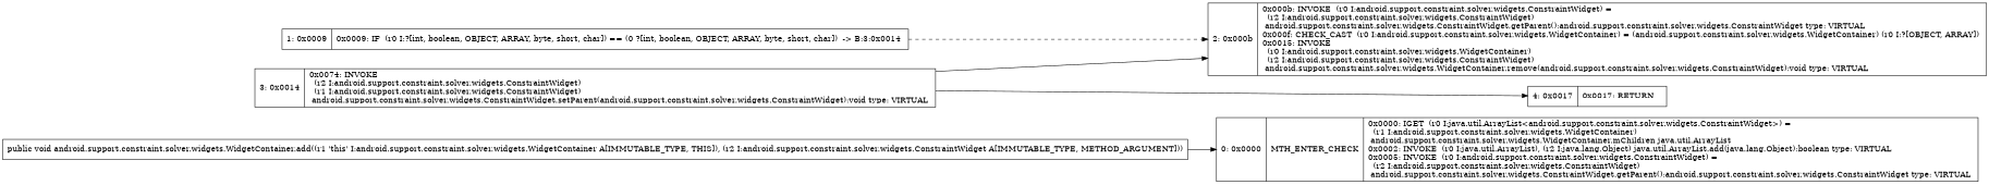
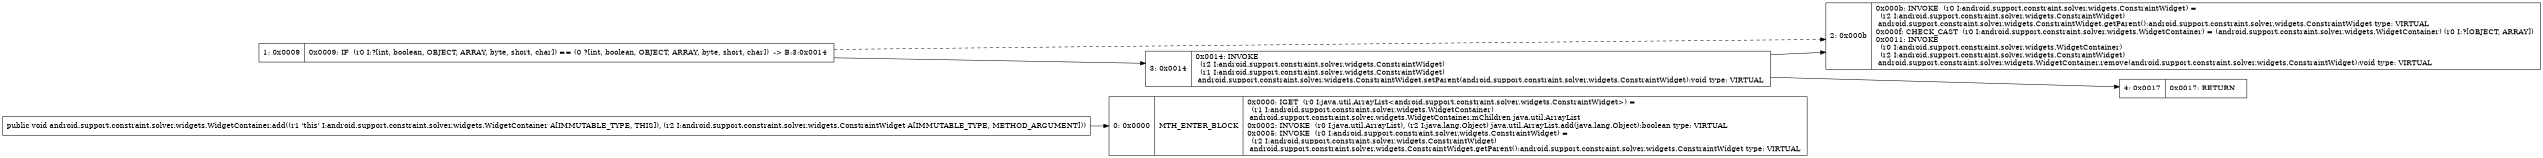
  digraph {
    rankdir=LR
    node [shape=record]
-   n1 [label="{0\:\ 0x0000|MTH_ENTER_CHECK\l|0x0000: IGET  (r0 I:java.util.ArrayList\<android.support.constraint.solver.widgets.ConstraintWidget\>) = \l  (r1 I:android.support.constraint.solver.widgets.WidgetContainer)\l android.support.constraint.solver.widgets.WidgetContainer.mChildren java.util.ArrayList \l0x0002: INVOKE  (r0 I:java.util.ArrayList), (r2 I:java.lang.Object) java.util.ArrayList.add(java.lang.Object):boolean type: VIRTUAL \l0x0005: INVOKE  (r0 I:android.support.constraint.solver.widgets.ConstraintWidget) = \l  (r2 I:android.support.constraint.solver.widgets.ConstraintWidget)\l android.support.constraint.solver.widgets.ConstraintWidget.getParent():android.support.constraint.solver.widgets.ConstraintWidget type: VIRTUAL \l}"]
+   n1 [label="{0\:\ 0x0000|MTH_ENTER_BLOCK\l|0x0000: IGET  (r0 I:java.util.ArrayList\<android.support.constraint.solver.widgets.ConstraintWidget\>) = \l  (r1 I:android.support.constraint.solver.widgets.WidgetContainer)\l android.support.constraint.solver.widgets.WidgetContainer.mChildren java.util.ArrayList \l0x0002: INVOKE  (r0 I:java.util.ArrayList), (r2 I:java.lang.Object) java.util.ArrayList.add(java.lang.Object):boolean type: VIRTUAL \l0x0005: INVOKE  (r0 I:android.support.constraint.solver.widgets.ConstraintWidget) = \l  (r2 I:android.support.constraint.solver.widgets.ConstraintWidget)\l android.support.constraint.solver.widgets.ConstraintWidget.getParent():android.support.constraint.solver.widgets.ConstraintWidget type: VIRTUAL \l}"]
    n2 [label="{1\:\ 0x0009|0x0009: IF  (r0 I:?[int, boolean, OBJECT, ARRAY, byte, short, char]) == (0 ?[int, boolean, OBJECT, ARRAY, byte, short, char])  \-\> B:3:0x0014 \l}"]
-   n3 [label="{2\:\ 0x000b|0x000b: INVOKE  (r0 I:android.support.constraint.solver.widgets.ConstraintWidget) = \l  (r2 I:android.support.constraint.solver.widgets.ConstraintWidget)\l android.support.constraint.solver.widgets.ConstraintWidget.getParent():android.support.constraint.solver.widgets.ConstraintWidget type: VIRTUAL \l0x000f: CHECK_CAST  (r0 I:android.support.constraint.solver.widgets.WidgetContainer) = (android.support.constraint.solver.widgets.WidgetContainer) (r0 I:?[OBJECT, ARRAY]) \l0x0015: INVOKE  \l  (r0 I:android.support.constraint.solver.widgets.WidgetContainer)\l  (r2 I:android.support.constraint.solver.widgets.ConstraintWidget)\l android.support.constraint.solver.widgets.WidgetContainer.remove(android.support.constraint.solver.widgets.ConstraintWidget):void type: VIRTUAL \l}"]
-   n4 [label="{3\:\ 0x0014|0x0074: INVOKE  \l  (r2 I:android.support.constraint.solver.widgets.ConstraintWidget)\l  (r1 I:android.support.constraint.solver.widgets.ConstraintWidget)\l android.support.constraint.solver.widgets.ConstraintWidget.setParent(android.support.constraint.solver.widgets.ConstraintWidget):void type: VIRTUAL \l}"]
+   n3 [label="{2\:\ 0x000b|0x000b: INVOKE  (r0 I:android.support.constraint.solver.widgets.ConstraintWidget) = \l  (r2 I:android.support.constraint.solver.widgets.ConstraintWidget)\l android.support.constraint.solver.widgets.ConstraintWidget.getParent():android.support.constraint.solver.widgets.ConstraintWidget type: VIRTUAL \l0x000f: CHECK_CAST  (r0 I:android.support.constraint.solver.widgets.WidgetContainer) = (android.support.constraint.solver.widgets.WidgetContainer) (r0 I:?[OBJECT, ARRAY]) \l0x0011: INVOKE  \l  (r0 I:android.support.constraint.solver.widgets.WidgetContainer)\l  (r2 I:android.support.constraint.solver.widgets.ConstraintWidget)\l android.support.constraint.solver.widgets.WidgetContainer.remove(android.support.constraint.solver.widgets.ConstraintWidget):void type: VIRTUAL \l}"]
+   n4 [label="{3\:\ 0x0014|0x0014: INVOKE  \l  (r2 I:android.support.constraint.solver.widgets.ConstraintWidget)\l  (r1 I:android.support.constraint.solver.widgets.ConstraintWidget)\l android.support.constraint.solver.widgets.ConstraintWidget.setParent(android.support.constraint.solver.widgets.ConstraintWidget):void type: VIRTUAL \l}"]
    n5 [label="{4\:\ 0x0017|0x0017: RETURN   \l}"]
    n6 [label="{public void android.support.constraint.solver.widgets.WidgetContainer.add((r1 'this' I:android.support.constraint.solver.widgets.WidgetContainer A[IMMUTABLE_TYPE, THIS]), (r2 I:android.support.constraint.solver.widgets.ConstraintWidget A[IMMUTABLE_TYPE, METHOD_ARGUMENT])) }"]
    n2 -> n3 [style=dashed]
+   n2 -> n4
    n4 -> n3
    n4 -> n5
    n6 -> n1
  }
